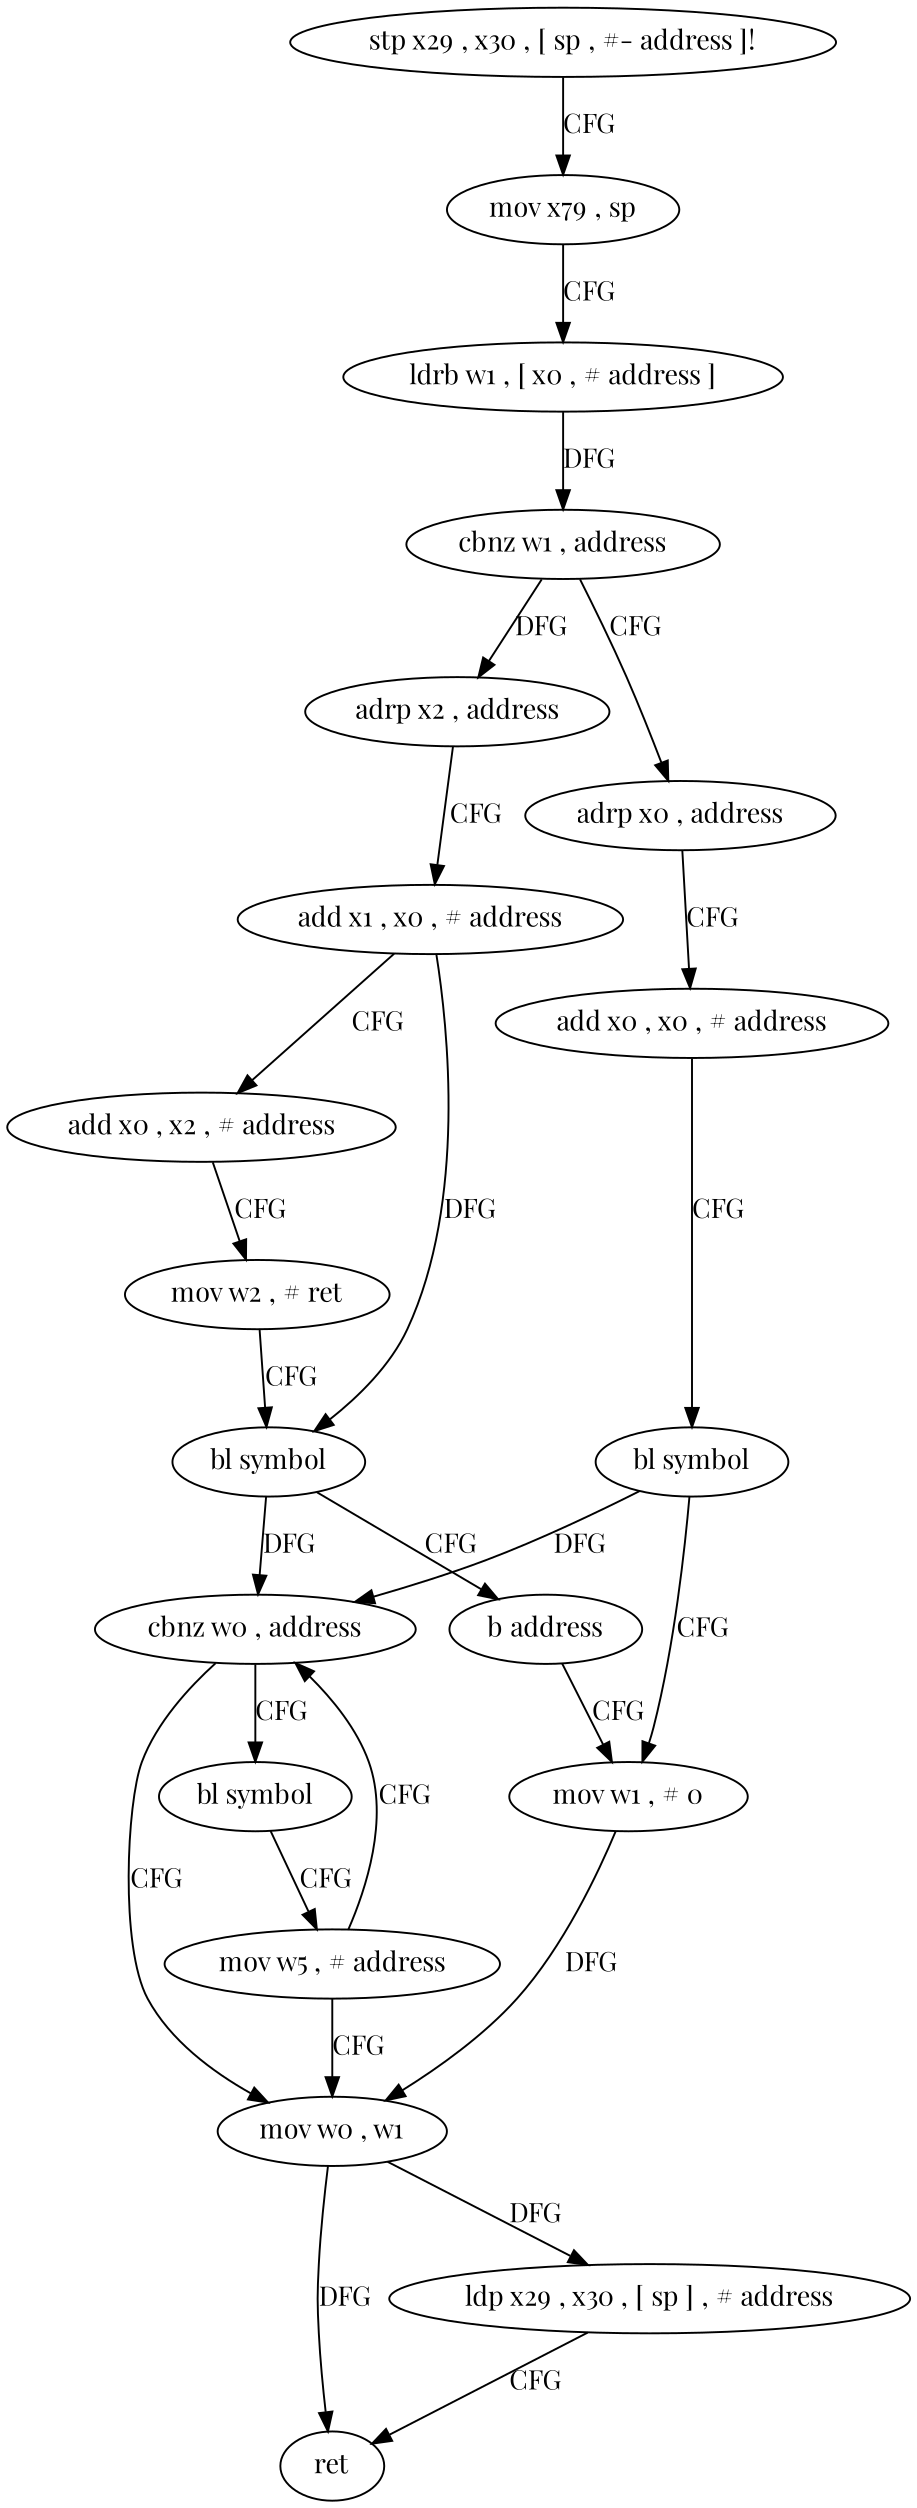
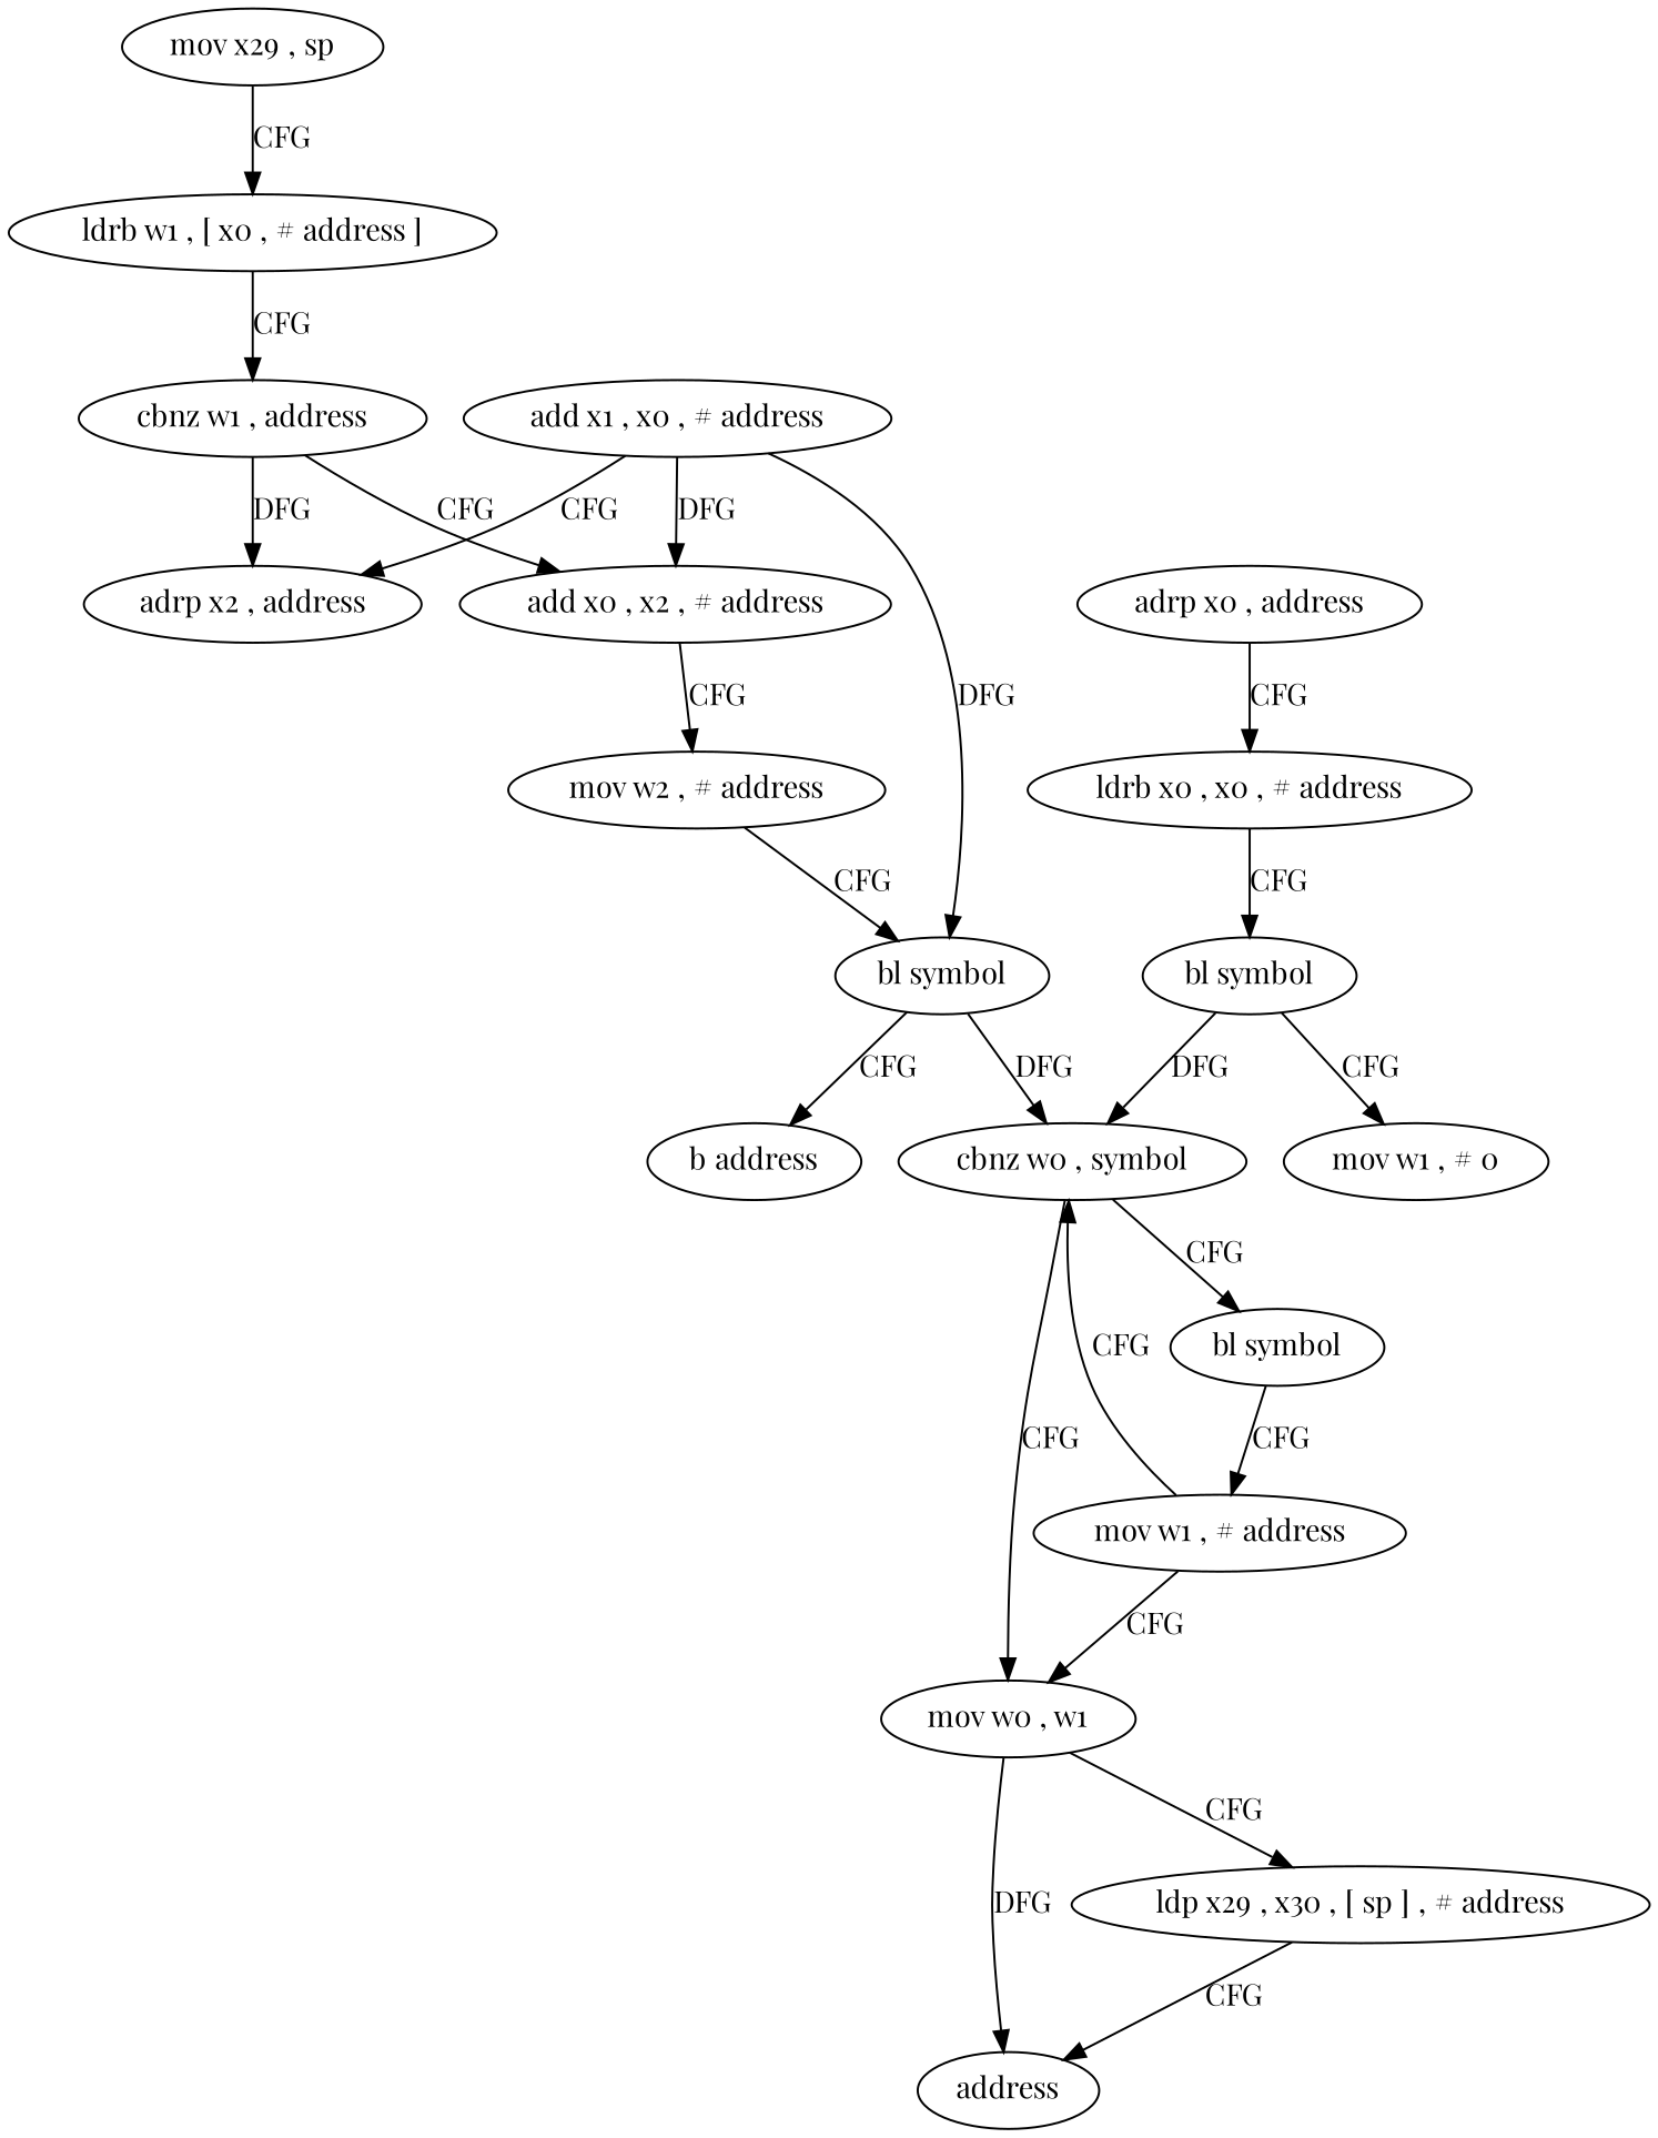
  digraph {
    fontname="Playfair Display"
    node [fontname="Playfair Display"]
    edge [fontname="Playfair Display"]
-   n1 [label="stp x29 , x30 , [ sp , #- address ]!"]
-   n2 [label="mov x79 , sp"]
+   n2 [label="mov x29 , sp"]
    n3 [label="ldrb w1 , [ x0 , # address ]"]
    n4 [label="cbnz w1 , address"]
    n5 [label="adrp x2 , address"]
    n6 [label="adrp x0 , address"]
    n7 [label="add x1 , x0 , # address"]
-   n8 [label="add x0 , x0 , # address"]
+   n8 [label="ldrb x0 , x0 , # address"]
    n9 [label="add x0 , x2 , # address"]
    n10 [label="bl symbol"]
    n11 [label="bl symbol"]
-   n12 [label="mov w2 , # ret"]
+   n12 [label="mov w2 , # address"]
    n13 [label="b address"]
-   n14 [label="cbnz w0 , address"]
+   n14 [label="cbnz w0 , symbol"]
    n15 [label="mov w1 , # 0"]
    n16 [label="mov w0 , w1"]
    n17 [label="bl symbol"]
    n18 [label="ldp x29 , x30 , [ sp ] , # address"]
-   n19 [label=ret]
-   n20 [label="mov w5 , # address"]
-   n1 -> n2 [label=CFG]
+   n19 [label=address]
+   n20 [label="mov w1 , # address"]
    n2 -> n3 [label=CFG]
-   n3 -> n4 [label=DFG]
+   n3 -> n4 [label=CFG]
    n4 -> n5 [label=DFG]
-   n4 -> n6 [label=CFG]
-   n5 -> n7 [label=CFG]
+   n4 -> n9 [label=CFG]
+   n7 -> n5 [label=CFG]
    n6 -> n8 [label=CFG]
-   n7 -> n9 [label=CFG]
+   n7 -> n9 [label=DFG]
    n7 -> n10 [label=DFG]
    n8 -> n11 [label=CFG]
    n9 -> n12 [label=CFG]
    n10 -> n13 [label=CFG]
    n10 -> n14 [label=DFG]
    n11 -> n14 [label=DFG]
    n11 -> n15 [label=CFG]
    n12 -> n10 [label=CFG]
-   n13 -> n15 [label=CFG]
    n14 -> n16 [label=CFG]
    n14 -> n17 [label=CFG]
-   n15 -> n16 [label=DFG]
-   n16 -> n18 [label=DFG]
+   n16 -> n18 [label=CFG]
    n16 -> n19 [label=DFG]
    n17 -> n20 [label=CFG]
    n18 -> n19 [label=CFG]
    n20 -> n14 [label=CFG]
    n20 -> n16 [label=CFG]
  }
